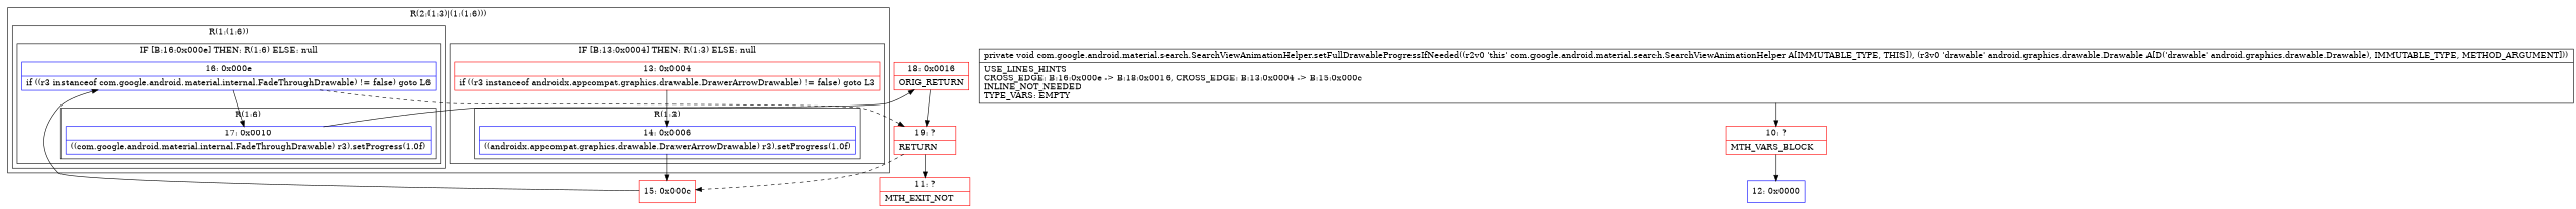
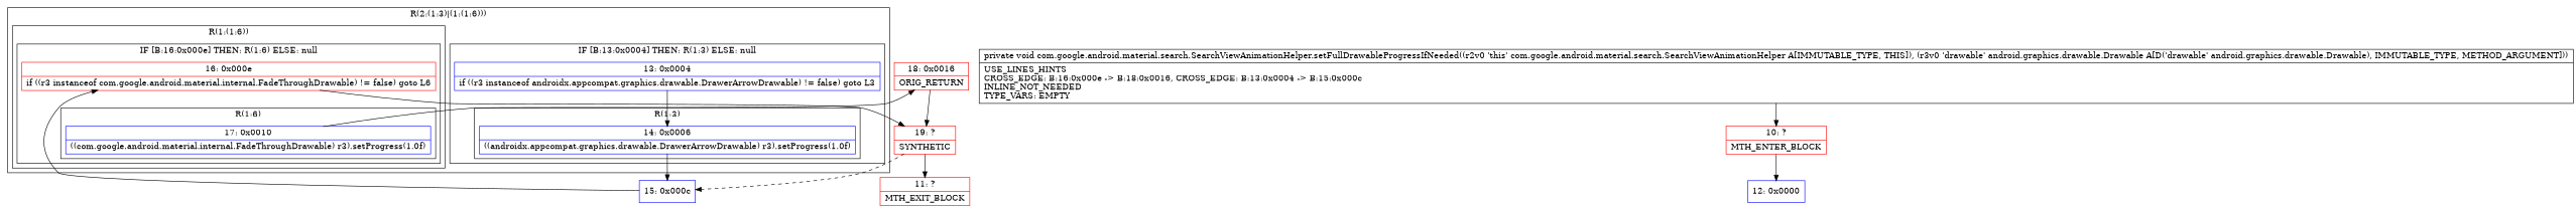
  digraph {
    node [color=blue shape=record]
    n1 [label="{14\:\ 0x0006|((androidx.appcompat.graphics.drawable.DrawerArrowDrawable) r3).setProgress(1.0f)\l}"]
-   n2 [color=red label="{13\:\ 0x0004|if ((r3 instanceof androidx.appcompat.graphics.drawable.DrawerArrowDrawable) != false) goto L3\l}"]
+   n2 [label="{13\:\ 0x0004|if ((r3 instanceof androidx.appcompat.graphics.drawable.DrawerArrowDrawable) != false) goto L3\l}"]
    n3 [label="{17\:\ 0x0010|((com.google.android.material.internal.FadeThroughDrawable) r3).setProgress(1.0f)\l}"]
-   n4 [label="{16\:\ 0x000e|if ((r3 instanceof com.google.android.material.internal.FadeThroughDrawable) != false) goto L6\l}"]
-   n5 [color=red label="{15\:\ 0x000c}"]
+   n4 [color=red label="{16\:\ 0x000e|if ((r3 instanceof com.google.android.material.internal.FadeThroughDrawable) != false) goto L6\l}"]
+   n5 [label="{15\:\ 0x000c}"]
    n6 [color=red label="{18\:\ 0x0016|ORIG_RETURN\l}"]
-   n7 [color=red label="{19\:\ ?|RETURN\l}"]
-   n8 [color=red label="{11\:\ ?|MTH_EXIT_NOT\l}"]
-   n9 [color=red label="{10\:\ ?|MTH_VARS_BLOCK\l}"]
+   n7 [color=red label="{19\:\ ?|SYNTHETIC\l}"]
+   n8 [color=red label="{11\:\ ?|MTH_EXIT_BLOCK\l}"]
+   n9 [color=red label="{10\:\ ?|MTH_ENTER_BLOCK\l}"]
    n10 [label="{12\:\ 0x0000}"]
    n11 [label="{private void com.google.android.material.search.SearchViewAnimationHelper.setFullDrawableProgressIfNeeded((r2v0 'this' com.google.android.material.search.SearchViewAnimationHelper A[IMMUTABLE_TYPE, THIS]), (r3v0 'drawable' android.graphics.drawable.Drawable A[D('drawable' android.graphics.drawable.Drawable), IMMUTABLE_TYPE, METHOD_ARGUMENT]))  | USE_LINES_HINTS\lCROSS_EDGE: B:16:0x000e \-\> B:18:0x0016, CROSS_EDGE: B:13:0x0004 \-\> B:15:0x000c\lINLINE_NOT_NEEDED\lTYPE_VARS: EMPTY\l}" color=""]
    subgraph cluster_1 {
      label="R(2:(1:3)|(1:(1:6)))"
      subgraph cluster_2 {
        label="IF [B:13:0x0004] THEN: R(1:3) ELSE: null"
        n2
        subgraph cluster_3 {
          label="R(1:3)"
          n1
        }
      }
      subgraph cluster_4 {
        label="R(1:(1:6))"
        subgraph cluster_5 {
          label="IF [B:16:0x000e] THEN: R(1:6) ELSE: null"
          n4
          subgraph cluster_6 {
            label="R(1:6)"
            n3
          }
        }
      }
    }
    n1 -> n5
    n2 -> n1
    n3 -> n6
-   n4 -> n3
-   n4 -> n7 [style=dashed]
+   n4 -> n7 [style=solid]
    n5 -> n4
    n6 -> n7
    n7 -> n5 [style=dashed]
    n7 -> n8
    n9 -> n10
    n11 -> n9
  }
